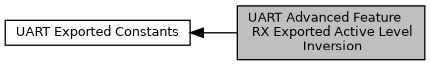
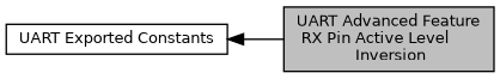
  digraph {
    rankdir=LR
    node [color=black fontname=Helvetica fontsize=10 shape=record style=filled]
-   n1 [fillcolor=grey75 fontcolor=black height=0.2 label="UART Advanced Feature\l RX Exported Active Level\l Inversion" width=0.4]
+   n1 [fillcolor=grey75 fontcolor=black height=0.2 label="UART Advanced Feature\l RX Pin Active Level\l Inversion" width=0.4]
    n2 [fillcolor=white height=0.2 label="UART Exported Constants" width=0.4]
    n2 -> n1 [dir=back fontname=Helvetica fontsize=10 labelfontname=Helvetica labelfontsize=10 shape=plaintext style=solid]
  }
